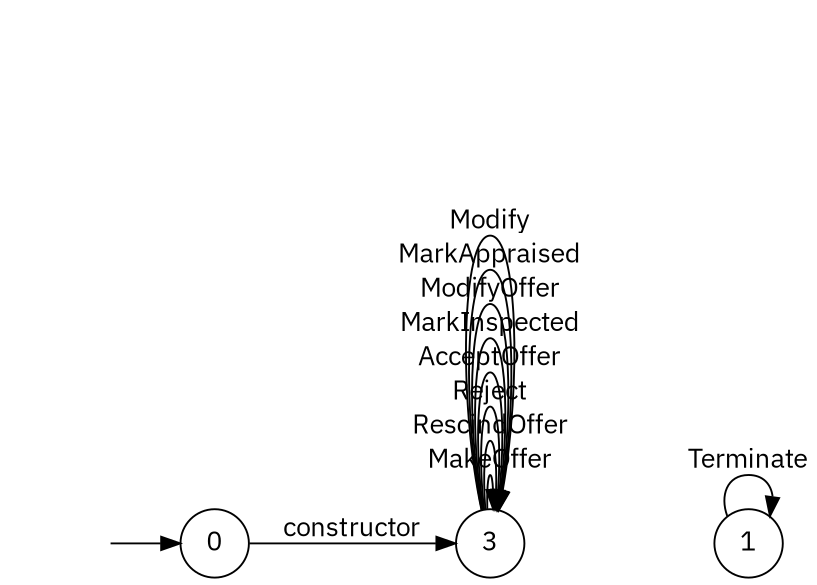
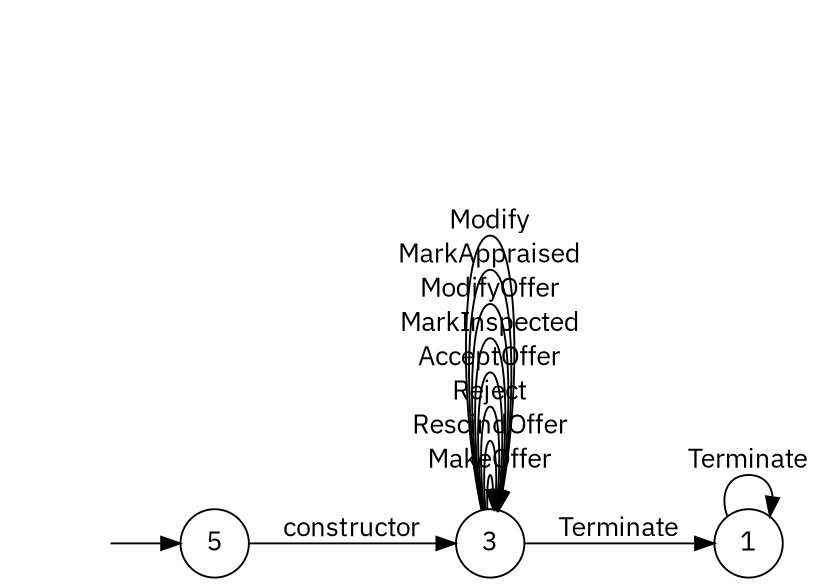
  digraph {
    fontname="IBM Plex Sans"
    rankdir=LR
    node [fontname="IBM Plex Sans" shape=circle]
    edge [fontname="IBM Plex Sans"]
    "" [shape=plaintext]
-   n2 [label=0]
+   n2 [label=5]
    n3 [label=3]
    n4 [label=1]
    "" -> n2
    n2 -> n3 [label=constructor]
    n3 -> n3 [label=MakeOffer]
    n3 -> n3 [label=RescindOffer]
    n3 -> n3 [label=Reject]
    n3 -> n3 [label=AcceptOffer]
    n3 -> n3 [label=MarkInspected]
    n3 -> n3 [label=ModifyOffer]
    n3 -> n3 [label=MarkAppraised]
    n3 -> n3 [label=Modify]
+   n3 -> n4 [label=Terminate]
    n4 -> n4 [label=Terminate]
  }
